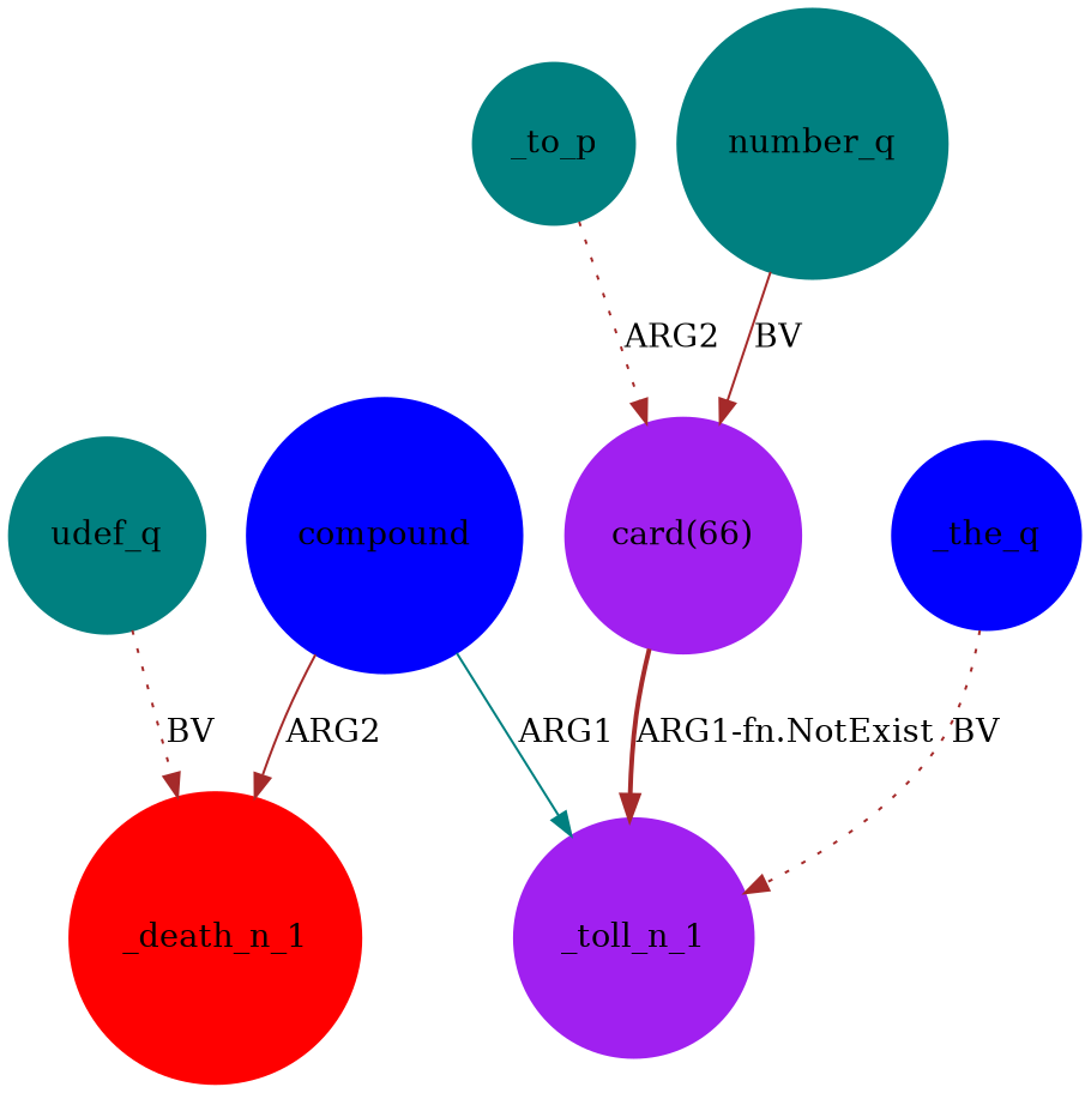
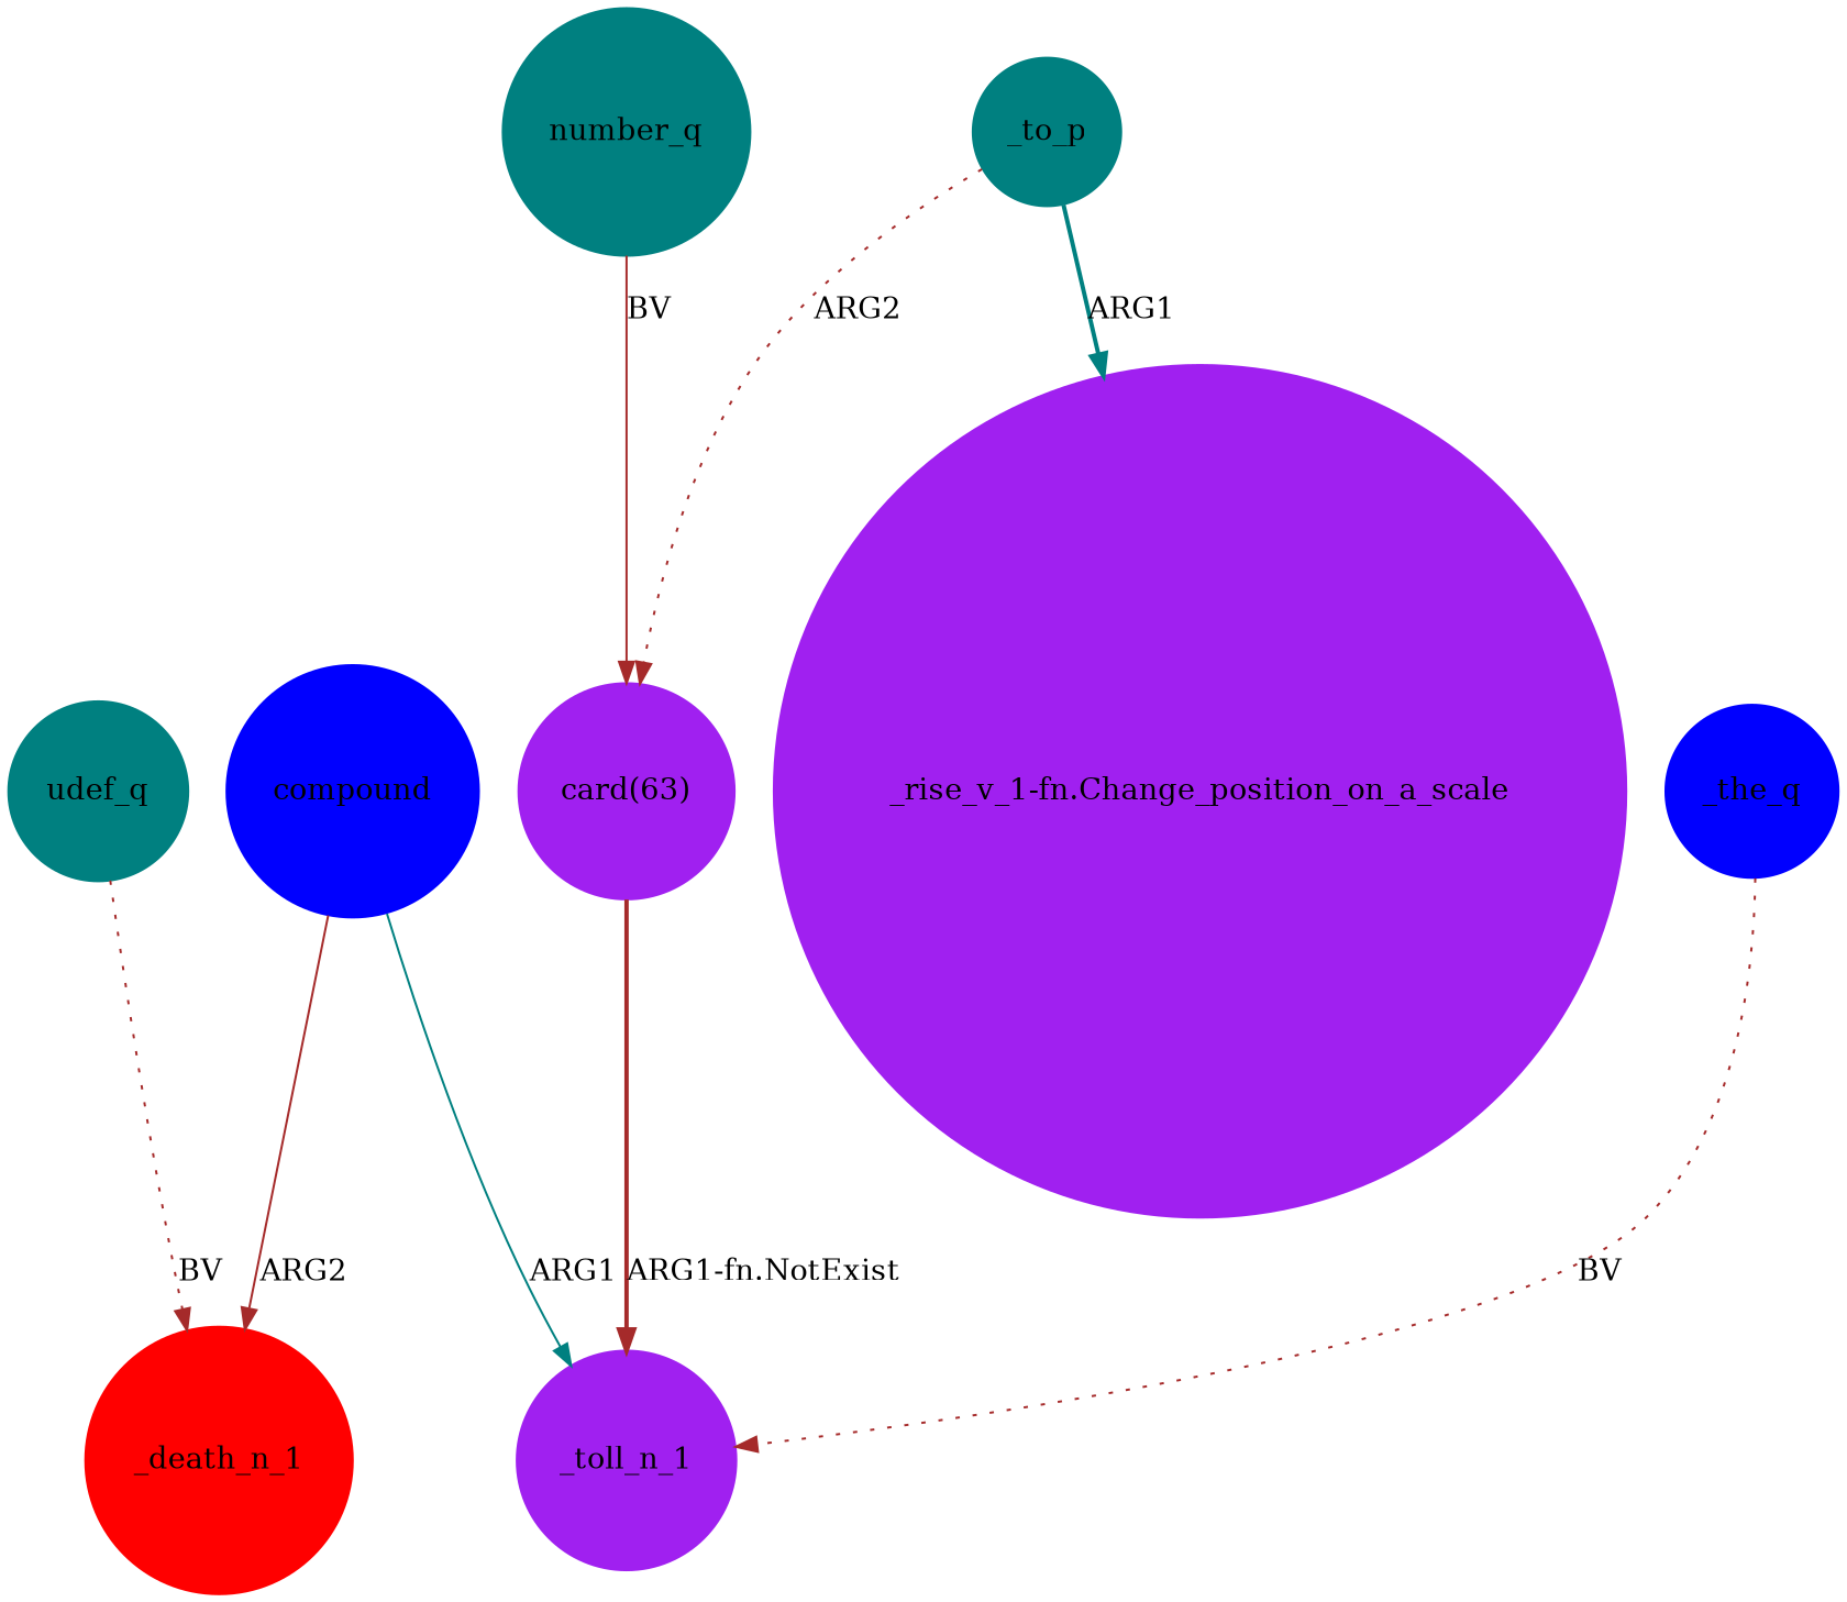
  digraph {
    node [color=purple shape=circle style=filled]
    edge [color=brown style=dotted]
-   "card(63)" [label="card(66)"]
+   "card(63)"
    _to_p [color=teal]
+   "_rise_v_1-fn.Change_position_on_a_scale"
    _toll_n_1
    _death_n_1 [color=red]
    udef_q [color=teal]
    number_q [color=teal]
    compound [color=blue]
    _the_q [color=blue]
    "card(63)" -> _toll_n_1 [label="ARG1-fn.NotExist" style=bold]
    _to_p -> "card(63)" [label=ARG2]
+   _to_p -> "_rise_v_1-fn.Change_position_on_a_scale" [color=teal label=ARG1 style=bold]
    udef_q -> _death_n_1 [label=BV]
    number_q -> "card(63)" [label=BV style=solid]
    compound -> _toll_n_1 [color=teal label=ARG1 style=solid]
    compound -> _death_n_1 [label=ARG2 style=solid]
    _the_q -> _toll_n_1 [label=BV]
  }
